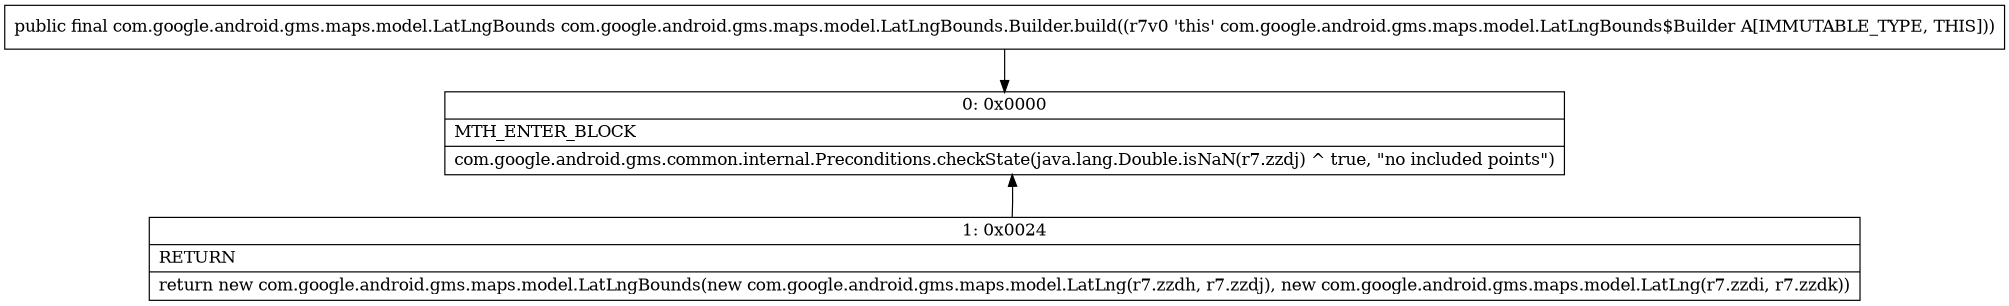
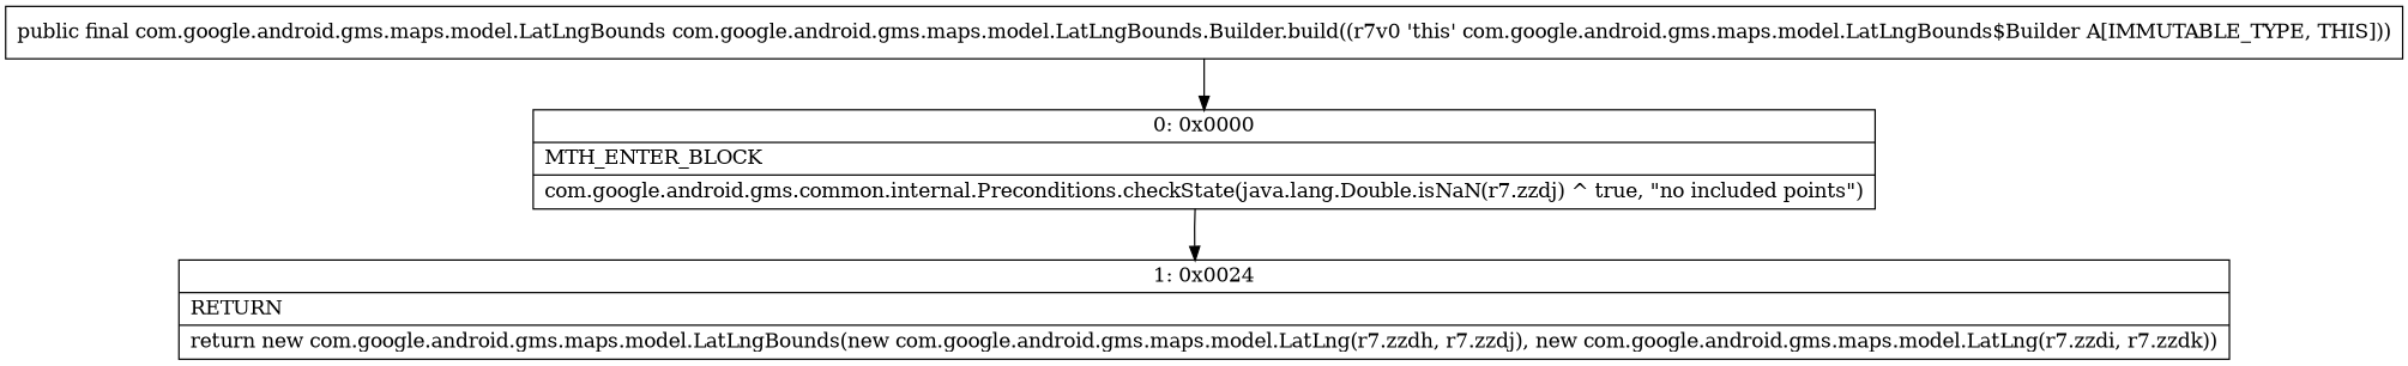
  digraph {
    node [shape=record]
    n1 [label="{0\:\ 0x0000|MTH_ENTER_BLOCK\l|com.google.android.gms.common.internal.Preconditions.checkState(java.lang.Double.isNaN(r7.zzdj) ^ true, \"no included points\")\l}"]
    n2 [label="{1\:\ 0x0024|RETURN\l|return new com.google.android.gms.maps.model.LatLngBounds(new com.google.android.gms.maps.model.LatLng(r7.zzdh, r7.zzdj), new com.google.android.gms.maps.model.LatLng(r7.zzdi, r7.zzdk))\l}"]
    n3 [label="{public final com.google.android.gms.maps.model.LatLngBounds com.google.android.gms.maps.model.LatLngBounds.Builder.build((r7v0 'this' com.google.android.gms.maps.model.LatLngBounds$Builder A[IMMUTABLE_TYPE, THIS])) }"]
-   n2 -> n1
+   n1 -> n2
    n3 -> n1
  }
